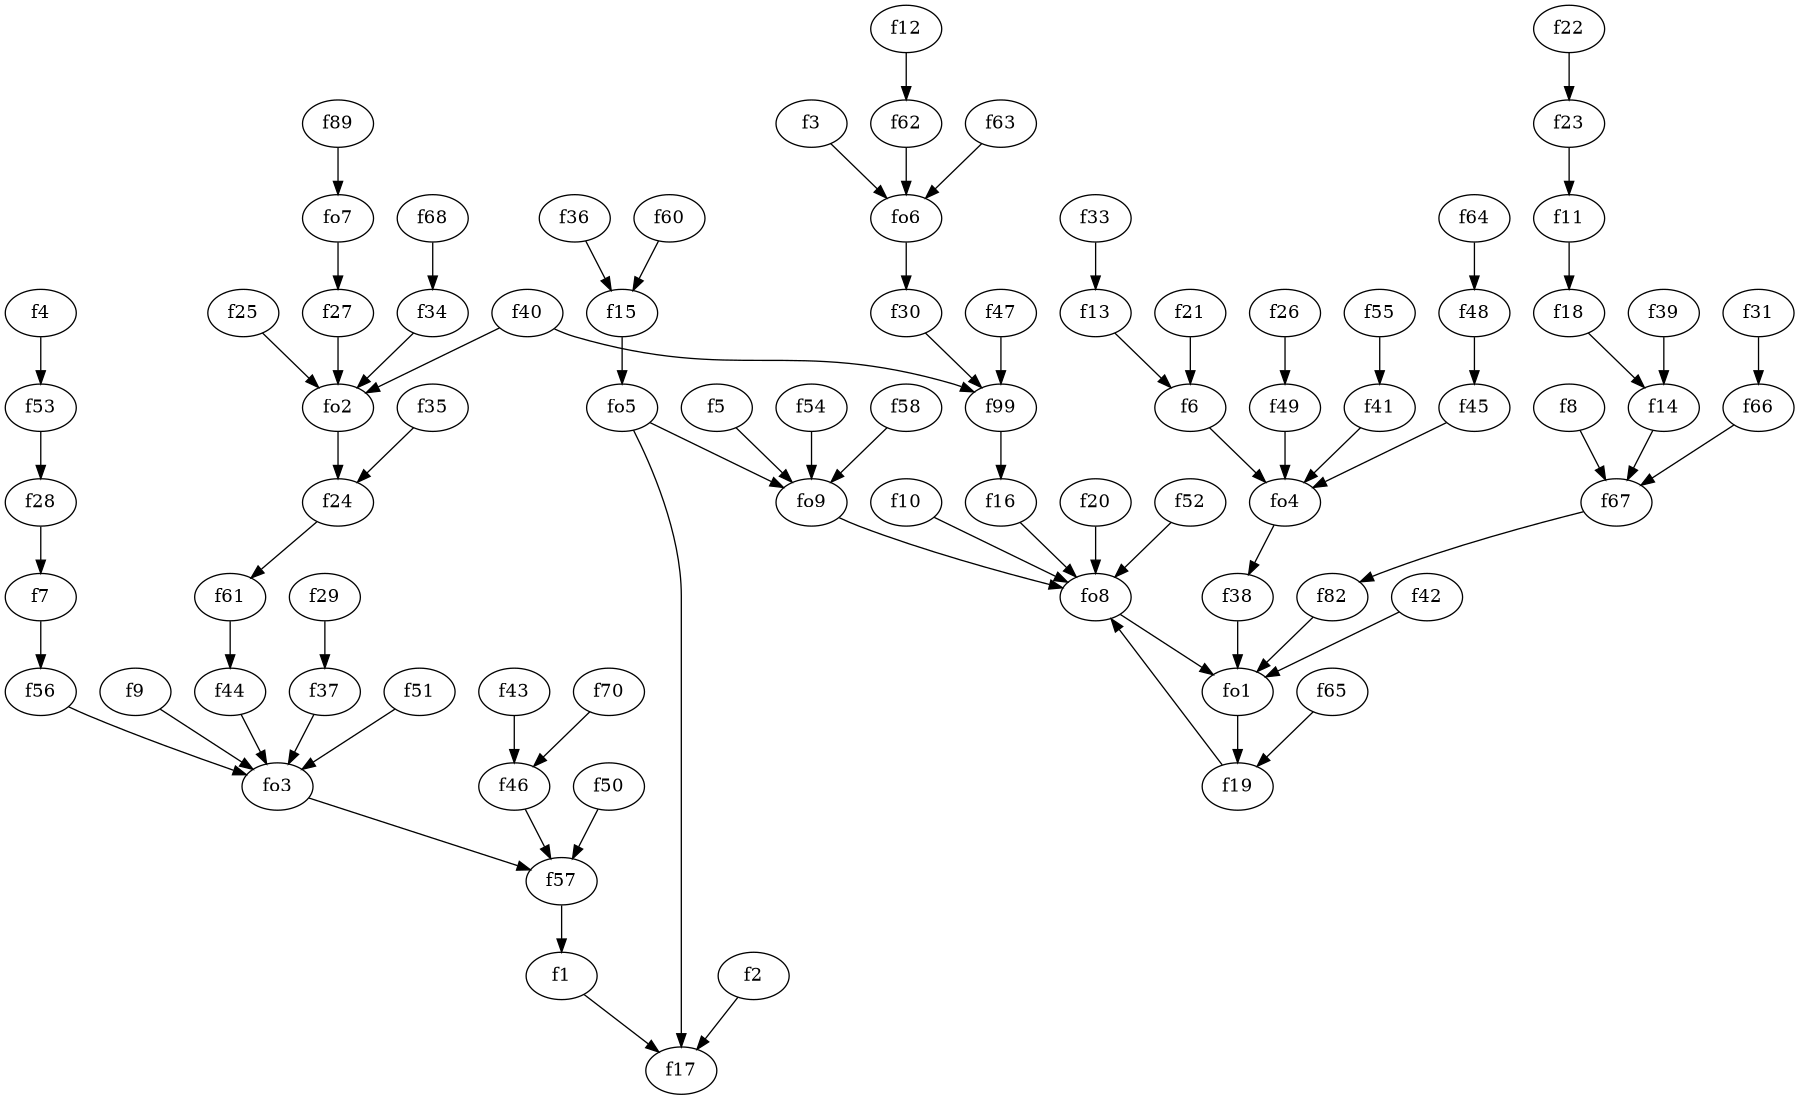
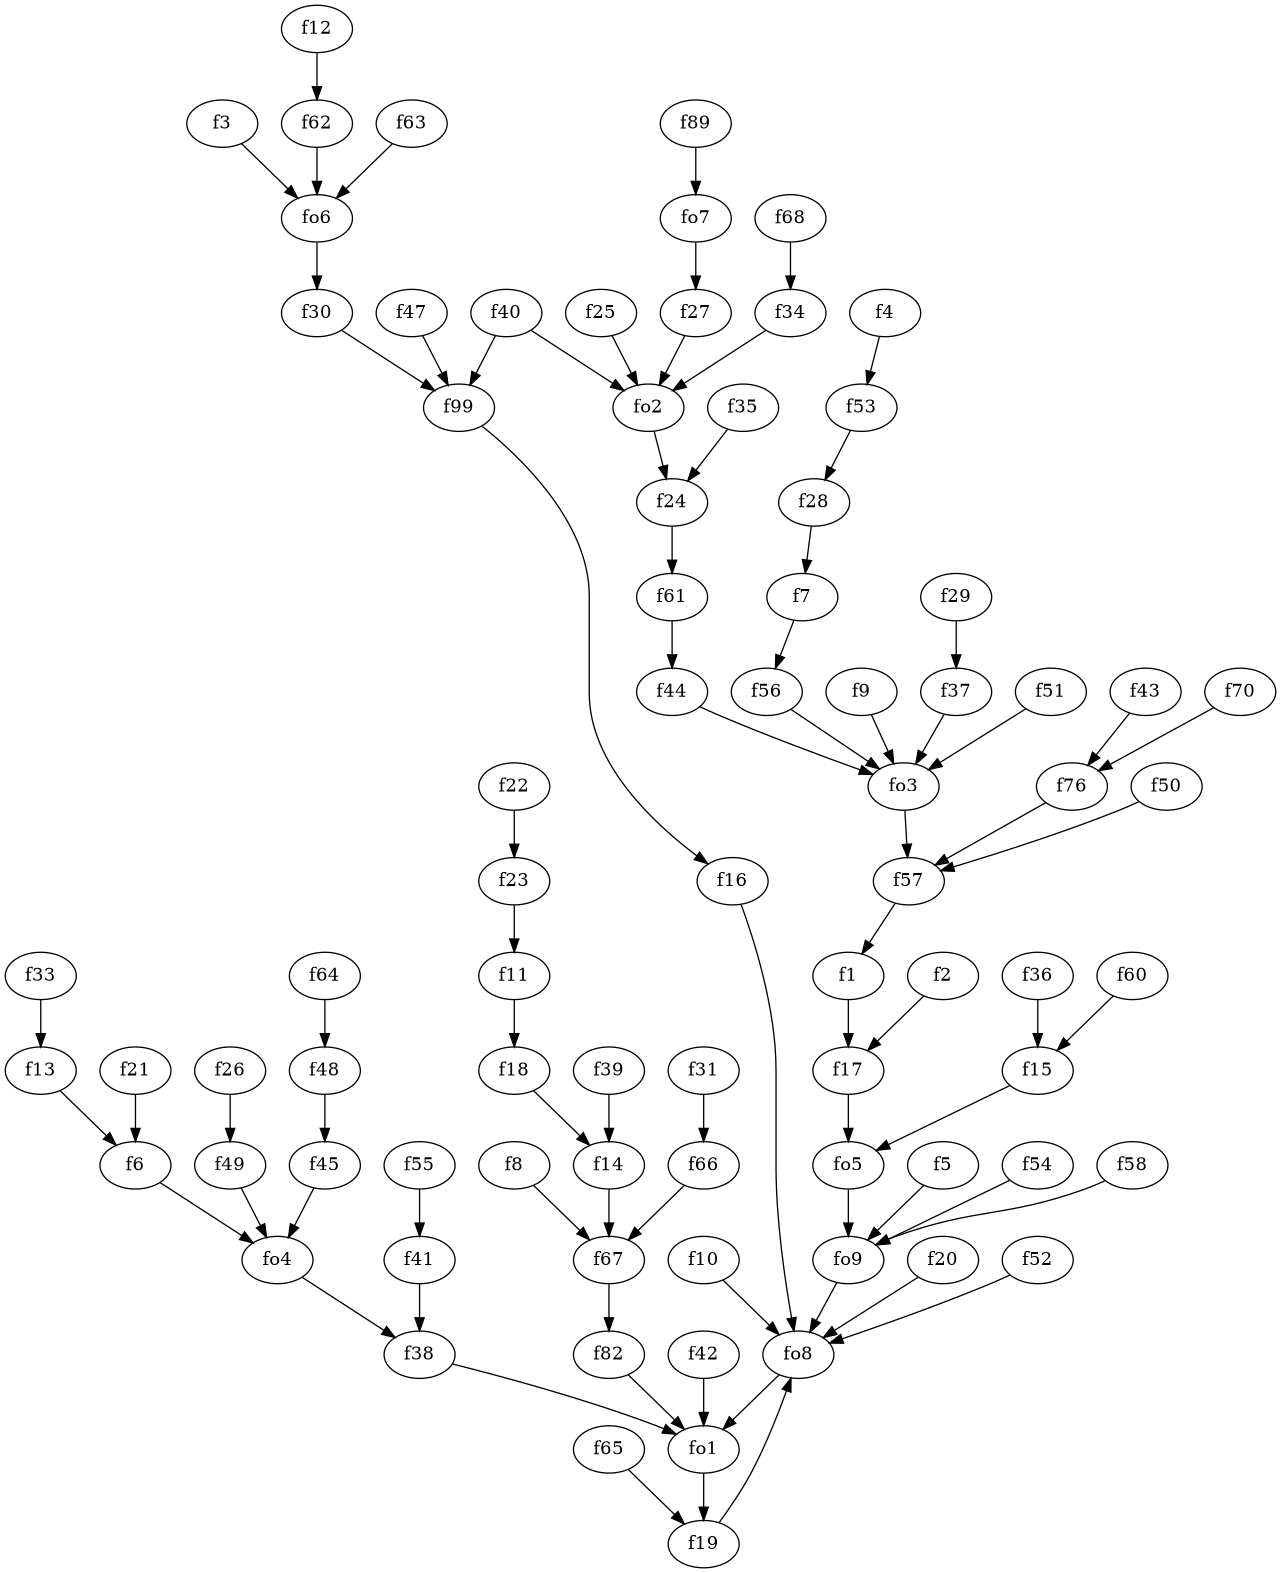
  strict digraph {
    edge [weight=2]
    f1
    f17
    fo5
    f2
    f3
    fo6
    f30
    f4
    f53
    f28
    f5
    fo9
    fo8
    f6
    fo4
    f38
    f7
    f56
    fo3
    f8
    f67
    n22 [label=f82]
    f9
    f57
    f10
    fo1
    f11
    f18
    f14
    f12
    f62
    f13
    f15
    f16
    f19
    f20
    f21
    f22
    f23
    f24
    f61
    f44
    f25
    fo2
    f26
    f49
    f27
    f29
    f37
    n50 [label=f99]
    f31
    f66
    f33
    f34
    f35
    f36
    f39
    f40
    f41
    f42
    f43
-   f46
+   f46 [label=f76]
    f45
    f47
    f48
    f50
    f51
    f52
    f54
    f55
    f58
    f60
    f63
    f64
    f65
    f68
    n77 [label=f89]
    fo7
    f70
    f1 -> f17
-   fo5 -> f17
+   f17 -> fo5
    fo5 -> fo9
    f2 -> f17
    f3 -> fo6
    fo6 -> f30
    f30 -> n50
    f4 -> f53
    f53 -> f28
    f28 -> f7
    f5 -> fo9
    fo9 -> fo8
    fo8 -> fo1
    f6 -> fo4
    fo4 -> f38
    f38 -> fo1
    f7 -> f56
    f56 -> fo3
    fo3 -> f57
    f8 -> f67
    f67 -> n22
    n22 -> fo1
    f9 -> fo3
    f57 -> f1
    f10 -> fo8
    fo1 -> f19
    f11 -> f18
    f18 -> f14
    f14 -> f67
    f12 -> f62
    f62 -> fo6
    f13 -> f6
    f15 -> fo5
    f16 -> fo8
    f19 -> fo8
    f20 -> fo8
    f21 -> f6
    f22 -> f23
    f23 -> f11
    f24 -> f61
    f61 -> f44
    f44 -> fo3
    f25 -> fo2
    fo2 -> f24
    f26 -> f49
    f49 -> fo4
    f27 -> fo2
    f29 -> f37
    f37 -> fo3
    n50 -> f16
    f31 -> f66
    f66 -> f67
    f33 -> f13
    f34 -> fo2
    f35 -> f24
    f36 -> f15
    f39 -> f14
    f40 -> fo2
    f40 -> n50
-   f41 -> fo4
+   f41 -> f38
    f42 -> fo1
    f43 -> f46
    f46 -> f57
    f45 -> fo4
    f47 -> n50
    f48 -> f45
    f50 -> f57
    f51 -> fo3
    f52 -> fo8
    f54 -> fo9
    f55 -> f41
    f58 -> fo9
    f60 -> f15
    f63 -> fo6
    f64 -> f48
    f65 -> f19
    f68 -> f34
    n77 -> fo7
    fo7 -> f27
    f70 -> f46
  }
